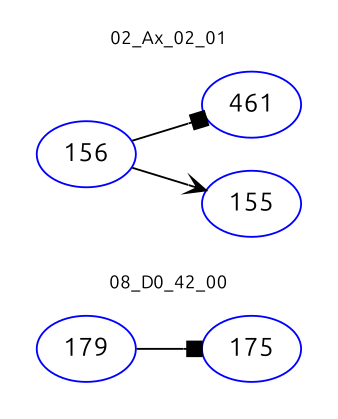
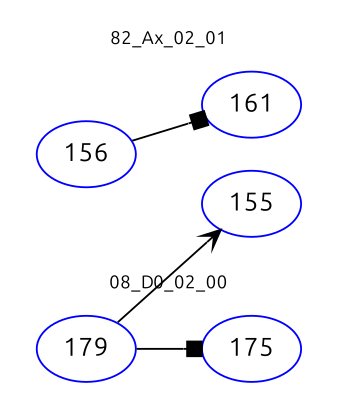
  digraph {
    fontname=Ubuntu
    rankdir=LR
    node [color=blue fontname=Ubuntu]
    edge [arrowhead=box color=black fontname=Ubuntu]
    n1 [label=156]
-   n2 [label=461]
+   n2 [label=161]
    n3 [label=155]
    n4 [label=179]
    n5 [label=175]
    subgraph cluster_1 {
      color=white
      fontsize=10
-     label="02_Ax_02_01"
+     label="82_Ax_02_01"
      n1
      n2
      n3
    }
    subgraph cluster_2 {
      color=white
      fontsize=10
-     label="08_D0_42_00"
+     label="08_D0_02_00"
      n4
      n5
    }
    n1 -> n2
-   n1 -> n3 [arrowhead=vee]
+   n4 -> n3 [arrowhead=vee]
    n4 -> n5
  }
